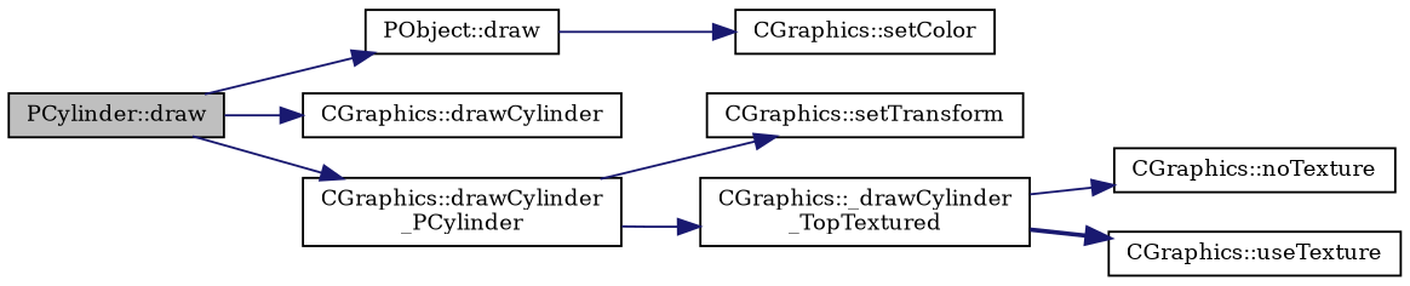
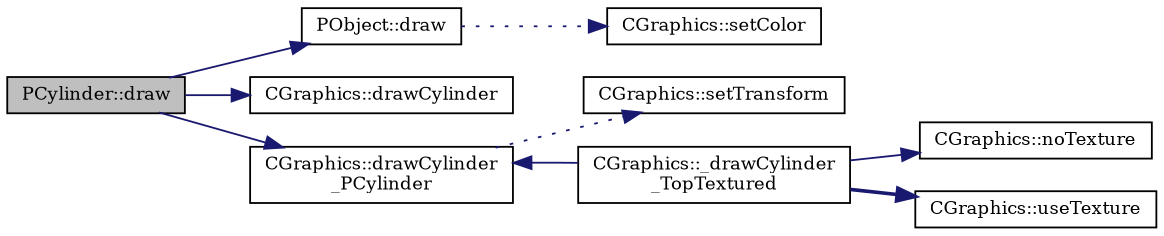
  digraph {
    fontname="DejaVu Serif"
    rankdir=LR
    node [color=black fillcolor=white fontname="DejaVu Serif" fontsize=10 shape=record style=filled]
    edge [color=midnightblue fontname="DejaVu Serif" fontsize=10 labelfontname=Helvetica labelfontsize=10 style=solid]
    n1 [fillcolor=grey75 fontcolor=black height=0.2 label="PCylinder::draw" width=0.4]
    n2 [height=0.2 label="PObject::draw" width=0.4]
    n3 [height=0.2 label="CGraphics::drawCylinder" width=0.4]
    n4 [height=0.2 label="CGraphics::drawCylinder\l_PCylinder" width=0.4]
    n5 [height=0.2 label="CGraphics::setColor" width=0.4]
    n6 [height=0.2 label="CGraphics::setTransform" width=0.4]
    n7 [height=0.2 label="CGraphics::_drawCylinder\l_TopTextured" width=0.4]
    n8 [height=0.2 label="CGraphics::noTexture" width=0.4]
    n9 [height=0.2 label="CGraphics::useTexture" width=0.4]
    n1 -> n2
    n1 -> n3
    n1 -> n4
-   n2 -> n5
-   n4 -> n6
-   n4 -> n7
+   n2 -> n5 [style=dotted]
+   n4 -> n6 [style=dotted]
+   n7 -> n4
    n7 -> n8
    n7 -> n9 [style=bold]
  }
